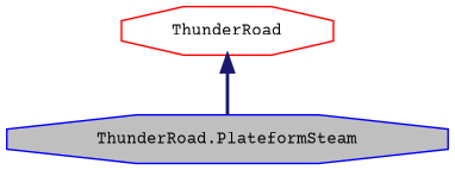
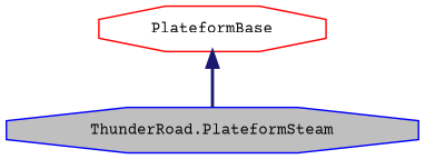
  digraph {
    fontname="Courier Prime"
    node [fontname="Courier Prime" fontsize=10 shape=octagon style=filled]
    n1 [color=blue fillcolor=grey75 fontcolor=black height=0.2 label="ThunderRoad.PlateformSteam" width=0.4]
-   n2 [color=red fillcolor=white height=0.2 label=ThunderRoad width=0.4]
+   n2 [color=red fillcolor=white height=0.2 label=PlateformBase width=0.4]
    n2 -> n1 [color=midnightblue dir=back fontname="Courier Prime" fontsize=10 labelfontname=Helvetica labelfontsize=10 style=bold]
  }
